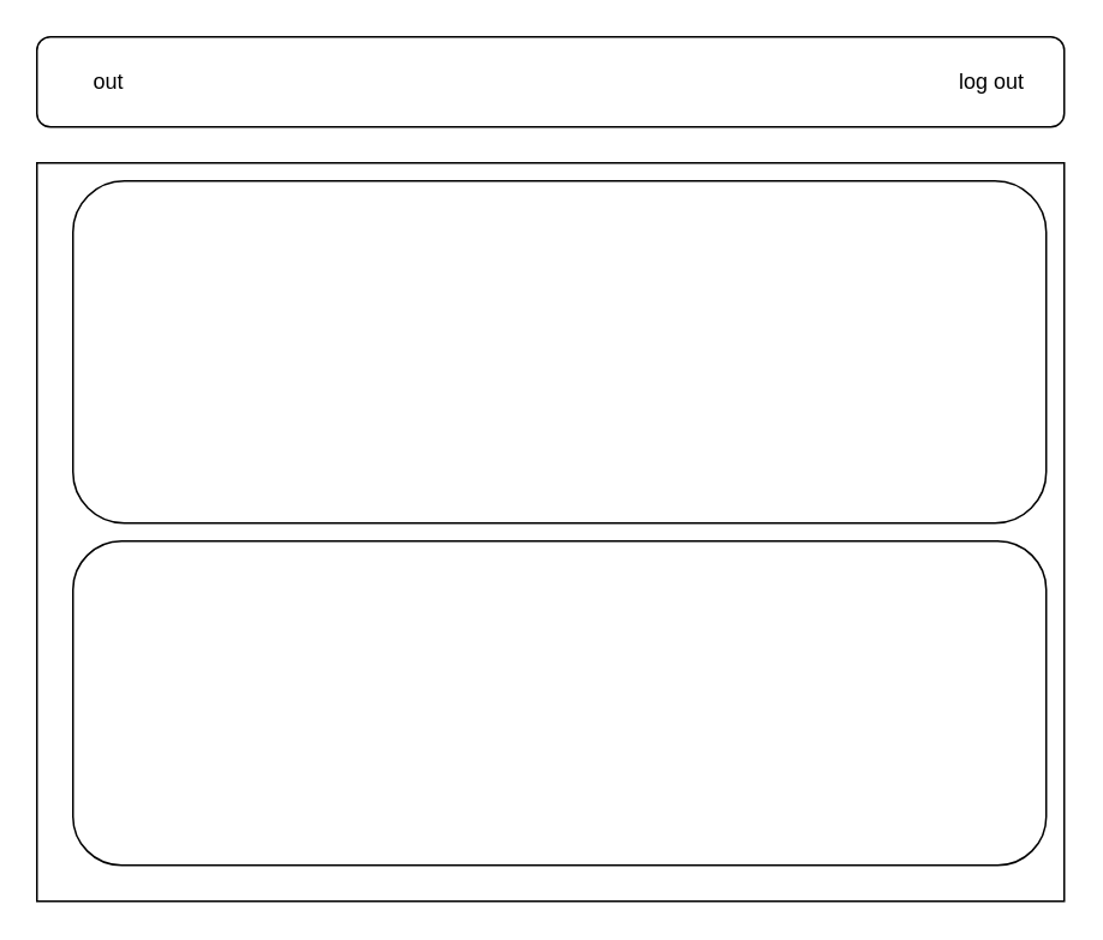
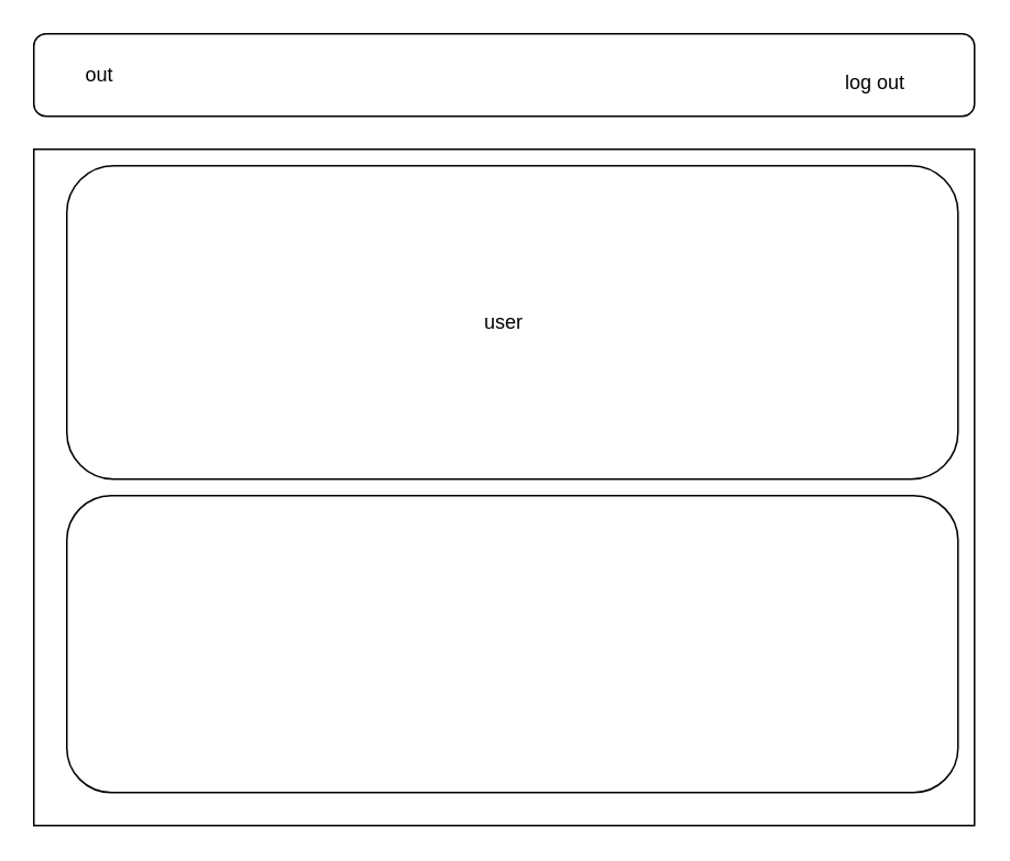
  <mxCell id="0" />
  <mxCell id="1" parent="0" />
  <mxCell id="2" value="" style="rounded=1;whiteSpace=wrap;html=1;" parent="1" vertex="1"><mxGeometry x="20" width="570" height="50" as="geometry" y="20" /></mxCell>
  <mxCell id="3" value="" style="rounded=0;whiteSpace=wrap;html=1;" parent="1" vertex="1"><mxGeometry x="20" y="90" width="570" height="410" as="geometry" /></mxCell>
  <mxCell id="4" value="" style="rounded=1;whiteSpace=wrap;html=1;" parent="1" vertex="1"><mxGeometry x="40" y="100" width="540" height="190" as="geometry" /></mxCell>
+ <mxCell id="5" value="user" style="text;html=1;strokeColor=none;fillColor=none;align=center;verticalAlign=middle;whiteSpace=wrap;rounded=0;" parent="1" vertex="1"><mxGeometry x="275" y="180" width="60" height="30" as="geometry" /></mxCell>
  <mxCell id="6" value="" style="rounded=1;whiteSpace=wrap;html=1;" parent="1" vertex="1"><mxGeometry x="40" y="300" width="540" height="180" as="geometry" /></mxCell>
  <mxCell id="7" value="out" style="text;html=1;strokeColor=none;fillColor=none;align=center;verticalAlign=middle;whiteSpace=wrap;rounded=0;" parent="1" vertex="1"><mxGeometry x="30" y="30" width="60" height="30" as="geometry" /></mxCell>
- <mxCell id="8" value="log out" style="text;html=1;strokeColor=none;fillColor=none;align=center;verticalAlign=middle;whiteSpace=wrap;rounded=0;" parent="1" vertex="1"><mxGeometry x="520" y="30" width="60" height="30" as="geometry" /></mxCell>
+ <mxCell id="8" value="log out" style="text;html=1;strokeColor=none;fillColor=none;align=center;verticalAlign=middle;whiteSpace=wrap;rounded=0;" parent="1" vertex="1"><mxGeometry x="500" y="35" width="60" height="30" as="geometry" /></mxCell>
